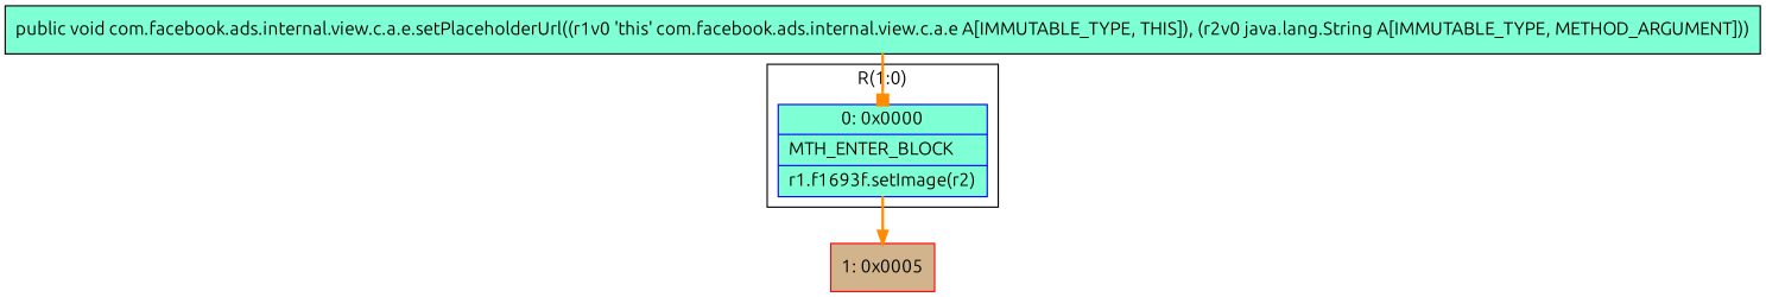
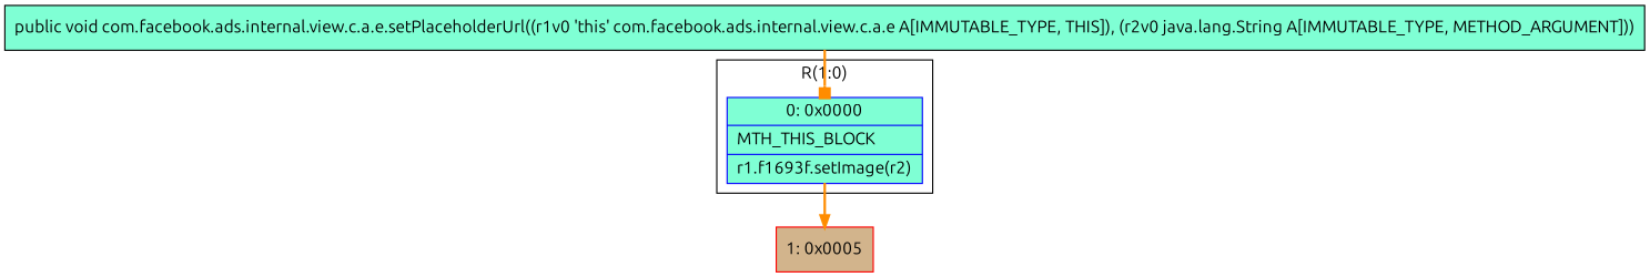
  digraph {
    fontname=Ubuntu
    node [shape=record style=filled fillcolor=aquamarine fontname=Ubuntu]
    edge [color=darkorange style=bold fontname=Ubuntu]
-   n1 [color=blue label="{0\:\ 0x0000|MTH_ENTER_BLOCK\l|r1.f1693f.setImage(r2)\l}"]
+   n1 [color=blue label="{0\:\ 0x0000|MTH_THIS_BLOCK\l|r1.f1693f.setImage(r2)\l}"]
    n2 [color=red label="{1\:\ 0x0005}" fillcolor=tan]
    n3 [label="{public void com.facebook.ads.internal.view.c.a.e.setPlaceholderUrl((r1v0 'this' com.facebook.ads.internal.view.c.a.e A[IMMUTABLE_TYPE, THIS]), (r2v0 java.lang.String A[IMMUTABLE_TYPE, METHOD_ARGUMENT])) }"]
    subgraph cluster_1 {
      label="R(1:0)"
      n1
    }
    n1 -> n2 [arrowhead=normal]
    n3 -> n1 [arrowhead=box]
  }
